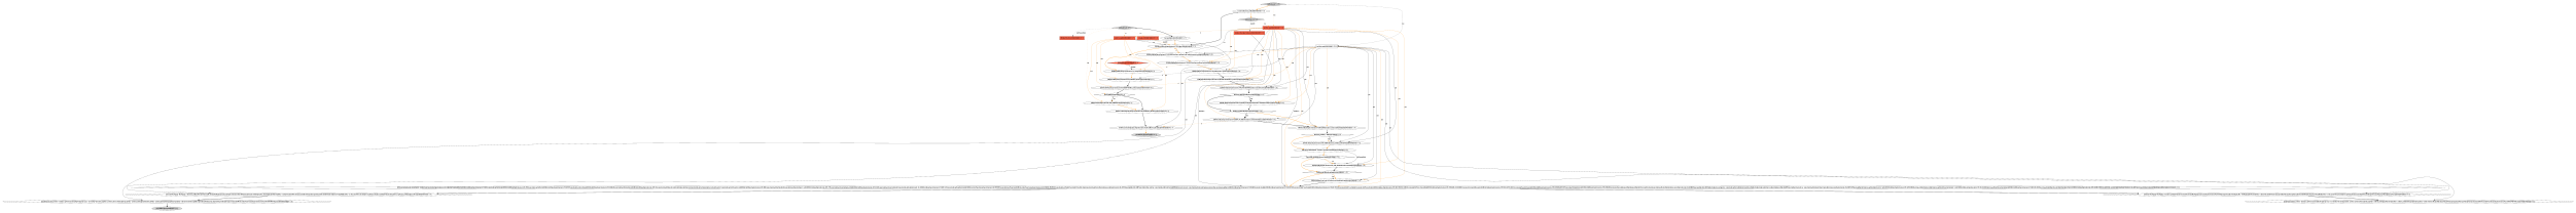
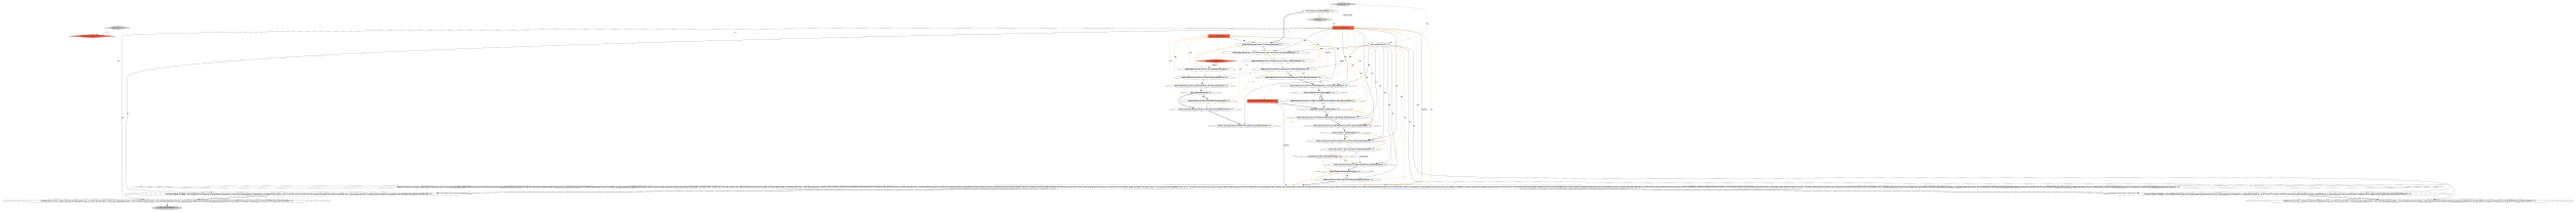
  digraph {
    fontname=Oswald
    node [fillcolor=white fontname=Oswald shape=ellipse style=filled]
    edge [color=black fontname=Oswald style=bold]
    n1 [label="JSONUtils.fieldNE(json,RegistryConstants.ATTR_ID,objectID)@@@4@@@['1', '1', '1']"]
    n2 [label="JSONUtils.field(json,RegistryConstants.ATTR_PROVIDER,dataSource.getDriver().getProviderDescriptor().getId())@@@5@@@['1', '1', '0']"]
    n3 [label="JSONUtils.fieldNE(json,RegistryConstants.ATTR_TYPE,typeName)@@@5@@@['0', '0', '1']"]
    n4 [label="JSONUtils.field(json,RegistryConstants.ATTR_DRIVER,dataSource.getDriver().getId())@@@6@@@['1', '1', '0']"]
    n5 [label="JSONUtils.fieldNE(json,RegistryConstants.ATTR_NAME,filter.getName())@@@6@@@['0', '0', '1']"]
    n6 [label="JSONUtils.field(json,RegistryConstants.ATTR_READ_ONLY,dataSource.isConnectionReadOnly())@@@16@@@['1', '1', '0']"]
    n7 [label="dataSource.getFolder() != null@@@17@@@['1', '1', '0']" shape=diamond]
    n8 [label="JSONUtils.field(json,RegistryConstants.ATTR_FOLDER,dataSource.getFolder().getFolderPath())@@@18@@@['1', '1', '0']"]
    n9 [label="final String lockPasswordHash = dataSource.getLockPasswordHash()@@@20@@@['1', '1', '0']"]
    n10 [label="{Collection<FilterMapping> filterMappings = dataSource.getObjectFilters()if (!CommonUtils.isEmpty(filterMappings)) {json.name(RegistryConstants.TAG_FILTERS)json.beginArray()for (FilterMapping filter : filterMappings){if (filter.defaultFilter != null && !filter.defaultFilter.isEmpty()) {saveObjectFiler(json,filter.typeName,null,filter.defaultFilter)}for (Map.Entry<String,DBSObjectFilter> cf : filter.customFilters.entrySet()){if (!cf.getValue().isEmpty()) {saveObjectFiler(json,filter.typeName,cf.getKey(),cf.getValue())}}}json.endArray()}}@@@97@@@['0', '1', '0']"]
    n11 [label="{SimplePreferenceStore prefStore = dataSource.getPreferenceStore()Map<String,String> props = new TreeMap<>()for (String propName : prefStore.preferenceNames()){String propValue = prefStore.getString(propName)String defValue = prefStore.getDefaultString(propName)if (propValue != null && !CommonUtils.equalObjects(propValue,defValue)) {props.put(propName,propValue)}}if (!props.isEmpty()) {JSONUtils.serializeProperties(json,RegistryConstants.TAG_CUSTOM_PROPERTIES,props)}}@@@115@@@['0', '1', '0']"]
    n12 [fillcolor=lightgray label="json.endObject()@@@129@@@['0', '1', '0']"]
    n13 [label="JSONUtils.field(json,RegistryConstants.ATTR_NAME,dataSource.getName())@@@7@@@['1', '1', '0']"]
    n14 [label="JSONUtils.fieldNE(json,RegistryConstants.TAG_DESCRIPTION,dataSource.getDescription())@@@8@@@['1', '1', '0']"]
    n15 [label="!CommonUtils.isEmpty(lockPasswordHash)@@@21@@@['1', '1', '0']" shape=diamond]
    n16 [label="JSONUtils.field(json,RegistryConstants.ATTR_LOCK_PASSWORD,lockPasswordHash)@@@22@@@['1', '1', '0']"]
    n17 [label="dataSource.hasSharedVirtualModel()@@@24@@@['1', '1', '0']" shape=diamond]
    n18 [label="{DBPConnectionConfiguration connectionInfo = dataSource.getConnectionConfiguration()json.name(\"configuration\")json.beginObject()JSONUtils.fieldNE(json,RegistryConstants.ATTR_HOST,connectionInfo.getHostName())JSONUtils.fieldNE(json,RegistryConstants.ATTR_PORT,connectionInfo.getHostPort())JSONUtils.fieldNE(json,RegistryConstants.ATTR_SERVER,connectionInfo.getServerName())JSONUtils.fieldNE(json,RegistryConstants.ATTR_DATABASE,connectionInfo.getDatabaseName())JSONUtils.fieldNE(json,RegistryConstants.ATTR_URL,connectionInfo.getUrl())saveSecuredCredentials(json,dataSource,null,connectionInfo.getUserName(),dataSource.isSavePassword()? connectionInfo.getUserPassword(): null)JSONUtils.fieldNE(json,RegistryConstants.ATTR_HOME,connectionInfo.getClientHomeId())if (connectionInfo.getConnectionType() != null) {JSONUtils.field(json,RegistryConstants.ATTR_TYPE,connectionInfo.getConnectionType().getId())}JSONUtils.fieldNE(json,RegistryConstants.ATTR_COLOR,connectionInfo.getConnectionColor())if (connectionInfo.getKeepAliveInterval() > 0) {JSONUtils.field(json,RegistryConstants.ATTR_KEEP_ALIVE,connectionInfo.getKeepAliveInterval())}JSONUtils.serializeProperties(json,RegistryConstants.TAG_PROPERTIES,connectionInfo.getProperties())JSONUtils.serializeProperties(json,RegistryConstants.TAG_PROVIDER_PROPERTIES,connectionInfo.getProviderProperties())if (!ArrayUtils.isEmpty(connectionInfo.getDeclaredEvents())) {json.name(RegistryConstants.TAG_EVENTS)json.beginObject()for (DBPConnectionEventType eventType : connectionInfo.getDeclaredEvents()){DBRShellCommand command = connectionInfo.getEvent(eventType)json.name(eventType.name())json.beginObject()JSONUtils.field(json,RegistryConstants.ATTR_ENABLED,command.isEnabled())JSONUtils.field(json,RegistryConstants.ATTR_SHOW_PANEL,command.isShowProcessPanel())JSONUtils.field(json,RegistryConstants.ATTR_WAIT_PROCESS,command.isWaitProcessFinish())if (command.isWaitProcessFinish()) {JSONUtils.field(json,RegistryConstants.ATTR_WAIT_PROCESS_TIMEOUT,command.getWaitProcessTimeoutMs())}JSONUtils.field(json,RegistryConstants.ATTR_TERMINATE_AT_DISCONNECT,command.isTerminateAtDisconnect())JSONUtils.field(json,RegistryConstants.ATTR_PAUSE_AFTER_EXECUTE,command.getPauseAfterExecute())JSONUtils.fieldNE(json,RegistryConstants.ATTR_WORKING_DIRECTORY,command.getWorkingDirectory())JSONUtils.fieldNE(json,RegistryConstants.ATTR_COMMAND,command.getCommand())json.endObject()}json.endObject()}if (!CommonUtils.isEmpty(connectionInfo.getDeclaredHandlers())) {json.name(RegistryConstants.TAG_HANDLERS)json.beginObject()for (DBWHandlerConfiguration configuration : connectionInfo.getDeclaredHandlers()){saveNetworkHandlerConfiguration(json,dataSource,configuration)}json.endObject()}{DBPConnectionBootstrap bootstrap = connectionInfo.getBootstrap()if (bootstrap.hasData()) {json.name(RegistryConstants.TAG_BOOTSTRAP)json.beginObject()if (bootstrap.getDefaultAutoCommit() != null) {JSONUtils.field(json,RegistryConstants.ATTR_AUTOCOMMIT,bootstrap.getDefaultAutoCommit())}if (bootstrap.getDefaultTransactionIsolation() != null) {JSONUtils.field(json,RegistryConstants.ATTR_TXN_ISOLATION,bootstrap.getDefaultTransactionIsolation())}JSONUtils.fieldNE(json,RegistryConstants.ATTR_DEFAULT_OBJECT,bootstrap.getDefaultObjectName())if (bootstrap.isIgnoreErrors()) {JSONUtils.field(json,RegistryConstants.ATTR_IGNORE_ERRORS,true)}JSONUtils.serializeStringList(json,RegistryConstants.TAG_QUERY,bootstrap.getInitQueries())json.endObject()}}json.endObject()}@@@27@@@['1', '1', '0']"]
    n19 [label="JSONUtils.field(json,\"virtual-model-id\",dataSource.getVirtualModel().getId())@@@25@@@['1', '1', '0']"]
    n20 [label="JSONUtils.serializeStringList(json,RegistryConstants.TAG_INCLUDE,filter.getInclude())@@@11@@@['0', '0', '1']"]
    n21 [label="JSONUtils.serializeStringList(json,RegistryConstants.TAG_EXCLUDE,filter.getExclude())@@@12@@@['0', '0', '1']"]
-   n22 [fillcolor=lightgray label="json.endObject()@@@13@@@['0', '0', '1']"]
    n23 [label="JSONUtils.field(json,RegistryConstants.ATTR_SHOW_UTIL_OBJECTS,dataSource.isShowUtilityObjects())@@@14@@@['1', '1', '0']"]
    n24 [label="JSONUtils.field(json,RegistryConstants.ATTR_SAVE_PASSWORD,dataSource.isSavePassword())@@@9@@@['1', '1', '0']"]
    n25 [label="JSONUtils.fieldNE(json,RegistryConstants.ATTR_DESCRIPTION,filter.getDescription())@@@7@@@['0', '0', '1']"]
    n26 [label="dataSource.isShowSystemObjects()@@@10@@@['1', '1', '0']" shape=diamond]
    n27 [label="!filter.isEnabled()@@@8@@@['0', '0', '1']" shape=diamond]
    n28 [label="dataSource.isShowUtilityObjects()@@@13@@@['1', '1', '0']" shape=diamond]
    n29 [label="JSONUtils.field(json,RegistryConstants.ATTR_SHOW_SYSTEM_OBJECTS,dataSource.isShowSystemObjects())@@@11@@@['1', '1', '0']"]
    n30 [label="JSONUtils.field(json,RegistryConstants.ATTR_ENABLED,false)@@@9@@@['0', '0', '1']"]
    n31 [label="{Collection<FilterMapping> filterMappings = dataSource.getObjectFilters()if (!CommonUtils.isEmpty(filterMappings)) {json.name(RegistryConstants.TAG_FILTERS)json.beginArray()for (FilterMapping filter : filterMappings){if (filter.defaultFilter != null && !filter.defaultFilter.isEmpty()) {saveObjectFiler(json,filter.typeName,null,filter.defaultFilter)}for (Map.Entry<String,DBSObjectFilter> cf : filter.customFilters.entrySet()){if (!cf.getValue().isEmpty()) {saveObjectFiler(json,filter.typeName,cf.getKey(),cf.getValue())}}}json.endArray()}}@@@106@@@['1', '0', '0']"]
    n32 [label="{SimplePreferenceStore prefStore = dataSource.getPreferenceStore()Map<String,String> props = new TreeMap<>()for (String propName : prefStore.preferenceNames()){String propValue = prefStore.getString(propName)String defValue = prefStore.getDefaultString(propName)if (propValue != null && !CommonUtils.equalObjects(propValue,defValue)) {props.put(propName,propValue)}}if (!props.isEmpty()) {JSONUtils.serializeProperties(json,RegistryConstants.TAG_CUSTOM_PROPERTIES,props)}}@@@124@@@['1', '0', '0']"]
-   n33 [fillcolor=tomato label="String objectID@@@2@@@['0', '0', '1']" shape=box]
    n34 [fillcolor=tomato label="DataSourceDescriptor dataSource@@@2@@@['0', '1', '0']" shape=box]
    n35 [label="json.name(dataSource.getId())@@@3@@@['1', '1', '0']"]
    n36 [fillcolor=lightgray label="saveDataSource['0', '1', '0']" shape=diamond]
    n37 [fillcolor=tomato label="String typeName@@@2@@@['0', '0', '1']" shape=diamond]
-   n38 [label="json.beginObject()@@@3@@@['0', '0', '1']"]
    n39 [fillcolor=lightgray label="saveDataSource['1', '0', '0']" shape=diamond]
    n40 [fillcolor=tomato label="JsonWriter json@@@2@@@['1', '1', '0']" shape=box]
    n41 [label="JsonWriter json@@@2@@@['1', '0', '0']" shape=box]
    n42 [fillcolor=tomato label="JsonWriter json@@@2@@@['0', '0', '1']" shape=box]
    n43 [fillcolor=lightgray label="saveObjectFiler['0', '0', '1']" shape=diamond]
-   n44 [fillcolor=tomato label="DBSObjectFilter filter@@@2@@@['0', '0', '1']" shape=box]
+   n44 [fillcolor=tomato label="DBSObjectFilter filter@@@2@@@['0', '0', '1']" shape=diamond]
    n1 -> n2 [color=darkorange]
    n1 -> n3 [color=darkorange]
    n2 -> n1 [color=darkorange label=0 style=dashed]
    n2 -> n4 [color=darkorange]
    n3 -> n5 [color=darkorange]
    n4 -> n3 [color=darkorange label=0 style=dashed]
    n4 -> n13 [color=darkorange]
    n5 -> n25
    n6 -> n7
    n7 -> n8
    n7 -> n8 [color=darkorange label=true style=dotted]
    n7 -> n9 [color=darkorange]
    n8 -> n9 [color=darkorange]
    n9 -> n15 [color=darkorange]
    n9 -> n16 [label=lockPasswordHash style=solid]
    n10 -> n11
    n11 -> n12
    n13 -> n5 [label=0 style=dashed]
    n13 -> n14
    n14 -> n24
    n14 -> n25 [color=darkorange label=0 style=dashed]
    n15 -> n16 [label=true style=dotted]
    n15 -> n16 [color=darkorange]
    n15 -> n17 [color=darkorange]
    n16 -> n17
    n17 -> n18 [color=darkorange]
    n17 -> n19 [label=true style=dotted]
    n17 -> n19 [color=darkorange]
    n18 -> n10
    n18 -> n31
    n19 -> n18
    n20 -> n21
-   n21 -> n22 [color=darkorange]
    n23 -> n6
    n23 -> n21 [color=darkorange label=0 style=dashed]
    n24 -> n26
    n25 -> n27
-   n26 -> n28
+   n34 -> n28
    n26 -> n29
    n26 -> n29 [label=true style=dotted]
    n27 -> n20
    n27 -> n30
    n27 -> n30 [color=darkorange label=true style=dotted]
    n28 -> n6 [color=darkorange]
    n28 -> n23 [label=true style=dotted]
    n28 -> n23
    n29 -> n28
    n30 -> n20 [color=darkorange]
    n31 -> n32
-   n33 -> n1 [color=darkorange label=objectID style=solid]
    n34 -> n18 [label=dataSource style=solid]
    n35 -> n1
    n35 -> n36 [color=darkorange]
    n36 -> n34 [label=objectID style=dotted]
    n36 -> n40 [color=darkorange label=true style=dotted]
    n37 -> n3 [label=typeName style=solid]
-   n38 -> n1 [color=darkorange]
    n39 -> n35 [color=darkorange]
-   n39 -> n40 [color=darkorange label=true style=dotted]
+   n39 -> n40 [color=darkorange label=lockPasswordHash style=dotted]
    n39 -> n41 [label=true style=dashed]
    n40 -> n2 [label=json style=solid]
    n40 -> n4 [color=darkorange label=json style=solid]
    n40 -> n6 [label=json style=solid]
    n40 -> n8 [label=json style=solid]
    n40 -> n10 [label=json style=solid]
    n40 -> n11 [label=json style=solid]
    n40 -> n13 [color=darkorange label=json style=solid]
    n40 -> n14 [color=darkorange label=json style=solid]
    n40 -> n16 [color=darkorange label=json style=solid]
    n40 -> n18 [label=dataSource style=solid]
    n40 -> n18 [color=darkorange label=json style=solid]
    n40 -> n19 [color=darkorange label=json style=solid]
    n40 -> n23 [color=darkorange label=json style=solid]
    n40 -> n24 [label=json style=solid]
    n40 -> n29 [color=darkorange label=json style=solid]
    n40 -> n42 [color=darkorange label=0 style=dashed]
    n41 -> n2 [label=json style=solid]
    n41 -> n4 [color=darkorange label=json style=solid]
    n41 -> n6 [color=darkorange label=json style=solid]
    n41 -> n8 [label=json style=solid]
    n41 -> n13 [label=json style=solid]
    n41 -> n14 [color=darkorange label=json style=solid]
    n41 -> n16 [label=json style=solid]
    n41 -> n18 [color=darkorange label=json style=solid]
    n41 -> n19 [label=json style=solid]
    n41 -> n23 [label=json style=solid]
    n41 -> n24 [label=json style=solid]
    n41 -> n29 [color=darkorange label=json style=solid]
    n41 -> n31 [label=json style=solid]
    n41 -> n32 [label=json style=solid]
    n42 -> n1 [label=json style=solid]
    n42 -> n3 [color=darkorange label=json style=solid]
    n42 -> n5 [color=darkorange label=json style=solid]
    n42 -> n20 [color=darkorange label=json style=solid]
    n42 -> n21 [label=json style=solid]
    n42 -> n25 [color=darkorange label=json style=solid]
    n42 -> n30 [color=darkorange label=json style=solid]
    n43 -> n27 [color=darkorange label=true style=dotted]
-   n43 -> n33 [color=darkorange label=true style=dotted]
-   n43 -> n38
    n43 -> n42 [color=darkorange label=true style=dotted]
-   n43 -> n44 [label=lockPasswordHash style=dotted]
+   n43 -> n44 [label=true style=dotted]
  }
